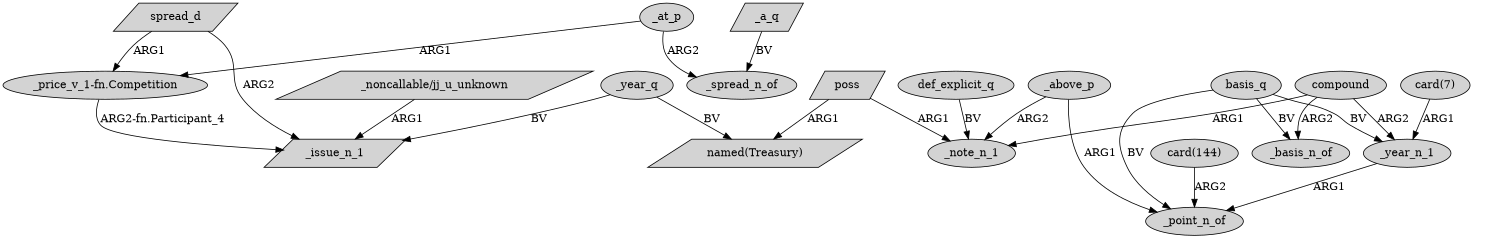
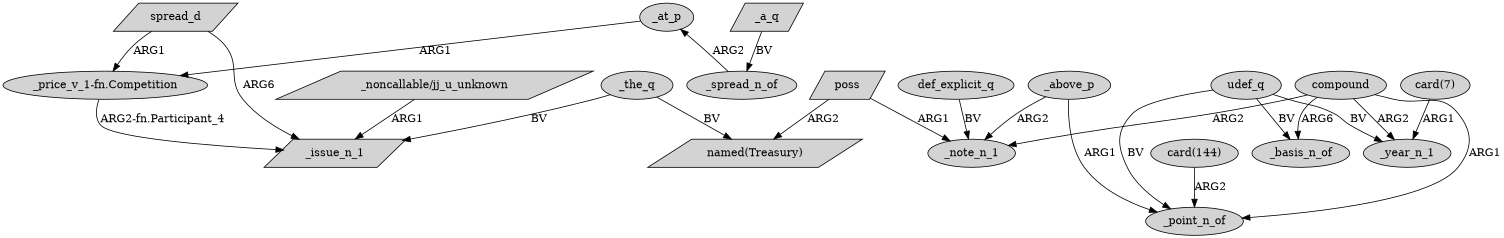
  digraph {
    node [shape=ellipse style=filled]
    "_noncallable/jj_u_unknown" [shape=parallelogram]
    _issue_n_1 [shape=parallelogram]
-   udef_q [label=basis_q]
+   udef_q
    _basis_n_of
    _point_n_of
    _year_n_1
    "card(144)"
    poss [shape=parallelogram]
    "named(Treasury)" [shape=parallelogram]
    _note_n_1
    _above_p
    _at_p
    "_price_v_1-fn.Competition"
    _spread_n_of
    def_explicit_q
    compound
-   _the_q [label=_year_q]
+   _the_q
    n18 [label=spread_d shape=parallelogram]
    _a_q [shape=parallelogram]
    "card(7)"
    "_noncallable/jj_u_unknown" -> _issue_n_1 [label=ARG1]
    udef_q -> _basis_n_of [label=BV]
    udef_q -> _point_n_of [label=BV]
    udef_q -> _year_n_1 [label=BV]
    "card(144)" -> _point_n_of [label=ARG2]
-   poss -> "named(Treasury)" [label=ARG1]
+   poss -> "named(Treasury)" [label=ARG2]
    poss -> _note_n_1 [label=ARG1]
    _above_p -> _point_n_of [label=ARG1]
    _above_p -> _note_n_1 [label=ARG2]
    _at_p -> "_price_v_1-fn.Competition" [label=ARG1]
-   _at_p -> _spread_n_of [label=ARG2]
+   _spread_n_of -> _at_p [label=ARG2]
    "_price_v_1-fn.Competition" -> _issue_n_1 [label="ARG2-fn.Participant_4"]
    def_explicit_q -> _note_n_1 [label=BV]
-   compound -> _basis_n_of [label=ARG2]
-   _year_n_1 -> _point_n_of [label=ARG1]
+   compound -> _basis_n_of [label=ARG6]
+   compound -> _point_n_of [label=ARG1]
    compound -> _year_n_1 [label=ARG2]
-   compound -> _note_n_1 [label=ARG1]
+   compound -> _note_n_1 [label=ARG2]
    _the_q -> _issue_n_1 [label=BV]
    _the_q -> "named(Treasury)" [label=BV]
-   n18 -> _issue_n_1 [label=ARG2]
+   n18 -> _issue_n_1 [label=ARG6]
    n18 -> "_price_v_1-fn.Competition" [label=ARG1]
    _a_q -> _spread_n_of [label=BV]
    "card(7)" -> _year_n_1 [label=ARG1]
  }
